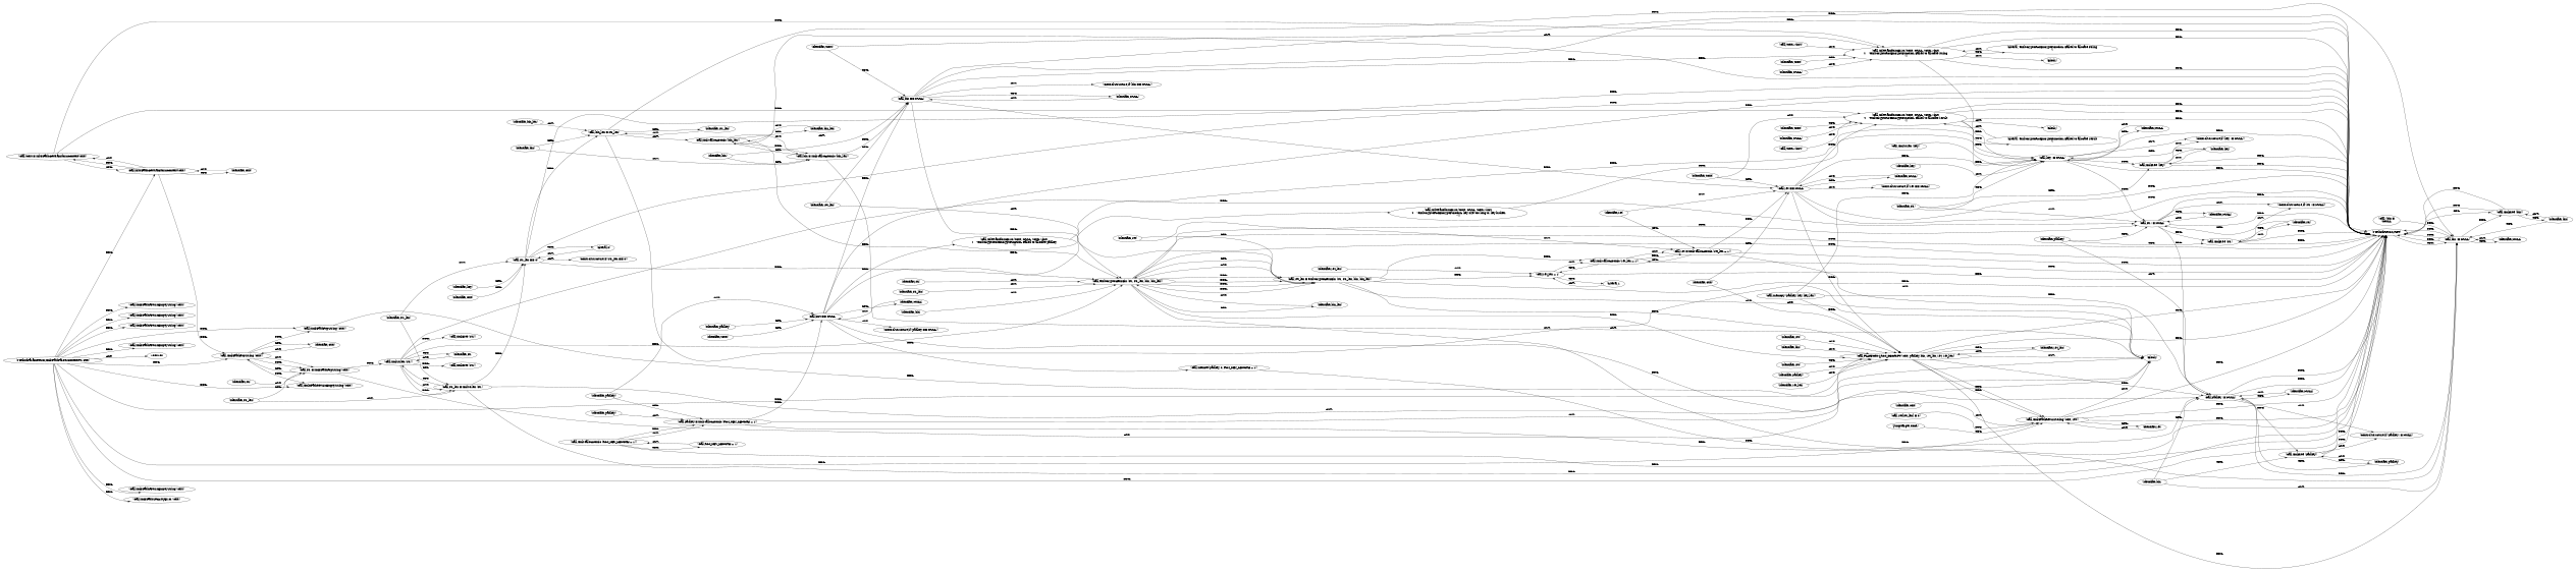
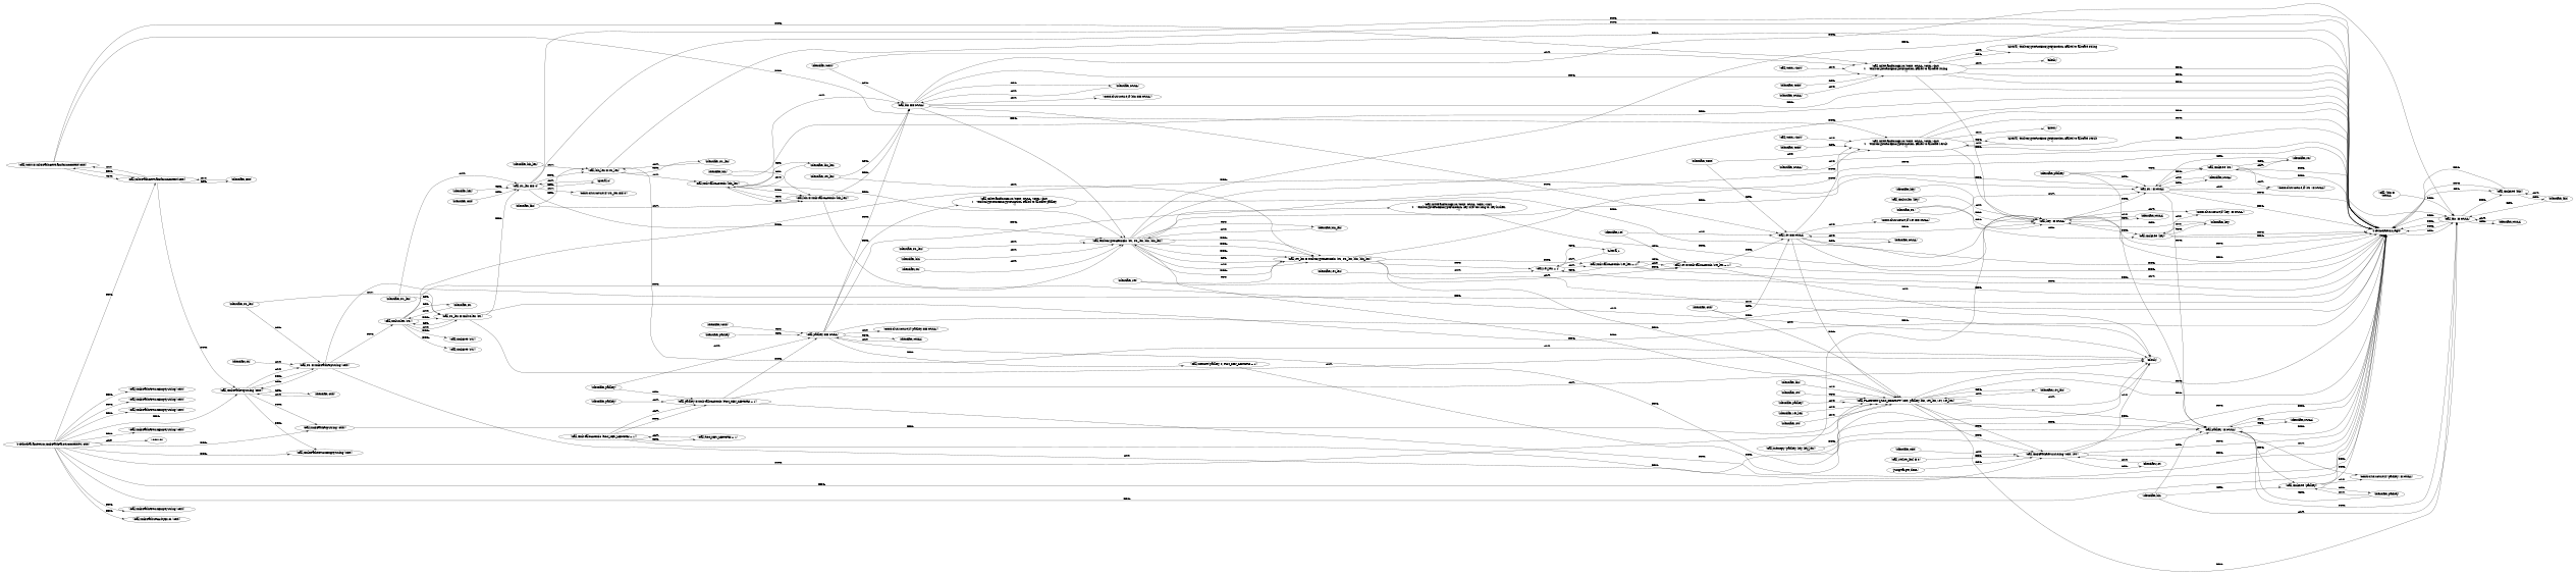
  digraph {
    fontname="DejaVu Serif"
    rankdir=LR
    node [fontname="DejaVu Serif"]
    edge [fontname="DejaVu Serif"]
    n1 [label="(Call,bin == NULL)"]
    n2 [label="(Call,xsltTransformError(tctxt, NULL, tctxt->inst,\n\t    \"exsltCryptoRc4EncryptFunction: Failed to allocate string\n\"))"]
    n3 [label="(Call,bin != NULL)"]
    n4 [label="(Call,exsltCryptoHex2Bin (str, str_len, bin, bin_len))"]
    n5 [label="(Call,ret == NULL)"]
    n6 [label="(ControlStructure,if (bin == NULL))"]
    n7 [label="(Identifier,NULL)"]
    n8 [label="(MethodReturn,RET)"]
    n9 [label="(Call,key != NULL)"]
    n10 [label="(Block,)"]
    n11 [label="(Literal,\"exsltCryptoRc4EncryptFunction: Failed to allocate string\n\")"]
    n12 [label="(Call,xmlFree (bin))"]
    n13 [label="(Identifier,NULL)"]
    n14 [label="(Call,str != NULL)"]
    n15 [label="(Call,PLATFORM_RC4_DECRYPT (ctxt, padkey, bin, ret_len, ret, ret_len))"]
    n16 [label="(Call,ret_len = exsltCryptoHex2Bin (str, str_len, bin, bin_len))"]
    n17 [label="(Identifier,bin_len)"]
    n18 [label="(Call,xsltTransformError(tctxt, NULL, tctxt->inst,\n\t    \"exsltCryptoRc4EncryptFunction: Failed to allocate result\n\"))"]
    n19 [label="(Identifier,NULL)"]
    n20 [label="(ControlStructure,if (ret == NULL))"]
    n21 [label="(Call,bin = xmlMallocAtomic (bin_len))"]
    n22 [label="(Call,xmlMallocAtomic (bin_len))"]
    n23 [label="(Block,)"]
    n24 [label="(Identifier,bin_len)"]
    n25 [label="(Call,bin_len = str_len)"]
    n26 [label="(Identifier,str_len)"]
    n27 [label="(Call,str_len == 0)"]
    n28 [label="(ControlStructure,if (str_len == 0))"]
    n29 [label="(Literal,0)"]
    n30 [label="(Call,str_len = xmlStrlen (str))"]
    n31 [label="(Call,xmlStrlen (str))"]
    n32 [label="(Identifier,str)"]
    n33 [label="(Call,xmlFree (str))"]
    n34 [label="(Call,xmlFree (str))"]
    n35 [label="(Call,padkey != NULL)"]
    n36 [label="(Call,xmlFree (str))"]
    n37 [label="(Identifier,NULL)"]
    n38 [label="(ControlStructure,if (str != NULL))"]
    n39 [label="(Call,str = xmlXPathPopString (ctxt))"]
    n40 [label="(Call,xmlXPathPopString (ctxt))"]
    n41 [label="(Identifier,ctxt)"]
    n42 [label="(Call,xmlXPathReturnEmptyString (ctxt))"]
    n43 [label="(Call,xmlXPathPopString (ctxt))"]
    n44 [label="(Call,xsltXPathGetTransformContext(ctxt))"]
    n45 [label="(Identifier,ctxt)"]
    n46 [label="(Call,tctxt = xsltXPathGetTransformContext(ctxt))"]
    n47 [label="(MethodParameterIn,xmlXPathParserContextPtr ctxt)"]
    n48 [label="(Call,xmlXPathReturnString (ctxt, ret))"]
    n49 [label="(Call,xmlXPathReturnEmptyString (ctxt))"]
    n50 [label="(Call,xmlXPathSetArityError (ctxt))"]
    n51 [label="(Call,xmlXPathReturnEmptyString (ctxt))"]
    n52 [label="(Call,xmlXPathReturnEmptyString (ctxt))"]
    n53 [label="(Call,xmlXPathReturnEmptyString (ctxt))"]
    n54 [label="(Call,xmlXPathReturnEmptyString (ctxt))"]
    1000102
    n56 [label="(Identifier,ret_len)"]
    n57 [label="(Identifier,ret)"]
-   n58 [label="(Call,inst == NULL)"]
+   n58 [label="(Call,padkey == NULL)"]
    n59 [label="(Call,memset(padkey, 0, RC4_KEY_LENGTH + 1))"]
    n60 [label="(Call,xsltTransformError(tctxt, NULL, tctxt->inst,\n\t    \"exsltCryptoRc4EncryptFunction: Failed to allocate padkey\n\"))"]
    n61 [label="(Identifier,NULL)"]
    n62 [label="(Call,xsltTransformError(tctxt, NULL, tctxt->inst,\n \t    \"exsltCryptoRc4EncryptFunction: key size too long or key broken\n\"))"]
    n63 [label="(ControlStructure,if (padkey == NULL))"]
    n64 [label="(Call,xmlFree (padkey))"]
    n65 [label="(ControlStructure,if (padkey != NULL))"]
    n66 [label="(Identifier,NULL)"]
    n67 [label="(Call,padkey = xmlMallocAtomic (RC4_KEY_LENGTH + 1))"]
    n68 [label="(Call,xmlMallocAtomic (RC4_KEY_LENGTH + 1))"]
    n69 [label="(Call,RC4_KEY_LENGTH + 1)"]
    n70 [label="(Call,xmlFree (key))"]
    n71 [label="(Identifier,NULL)"]
    n72 [label="(ControlStructure,if (key != NULL))"]
    n73 [label="(Identifier,key)"]
    n74 [label="(Identifier,str)"]
    n75 [label="(Identifier,padkey)"]
    n76 [label="(Identifier,bin)"]
    n77 [label="(Call,xmlMallocAtomic (ret_len + 1))"]
    n78 [label="(Call,ret_len + 1)"]
    n79 [label="(Call,ret = xmlMallocAtomic (ret_len + 1))"]
    n80 [label="(Literal,1)"]
    n81 [label="(Block,)"]
    n82 [label="(Literal,\"exsltCryptoRc4EncryptFunction: Failed to allocate result\n\")"]
    n83 [label="(Identifier,padkey)"]
    n84 [label="(Identifier,key)"]
    n85 [label="(Identifier,tctxt)"]
    n86 [label="(Call,memcpy (padkey, key, key_len))"]
    n87 [label="(Identifier,bin_len)"]
    n88 [label="(Identifier,tctxt)"]
    n89 [label="(Call,*bin =\n \tNULL)"]
    n90 [label="(Identifier,bin)"]
    n91 [label="(Identifier,ret)"]
    n92 [label="(Identifier,ret)"]
    n93 [label="(Identifier,ctxt)"]
    n94 [label="(Identifier,NULL)"]
    n95 [label="(Identifier,bin)"]
    n96 [label="(Identifier,ctxt)"]
    n97 [label="(Identifier,str_len)"]
    n98 [label="(Identifier,str)"]
    n99 [label="(Identifier,str)"]
    n100 [label="(Call,ret[ret_len] = 0)"]
    n101 [label="(Identifier,ret_len)"]
    n102 [label="(Identifier,bin)"]
    n103 [label="(Identifier,str_len)"]
    n104 [label="(Identifier,NULL)"]
    n105 [label="(Identifier,key)"]
    n106 [label="(Identifier,ret)"]
    n107 [label="(Identifier,tctxt)"]
    n108 [label="(Identifier,padkey)"]
    n109 [label="(Identifier,padkey)"]
    n110 [label="(Identifier,padkey)"]
    n111 [label="(Call,tctxt->inst)"]
    n112 [label="(Identifier,str_len)"]
    n113 [label="(Identifier,padkey)"]
    n114 [label="(Call,tctxt->inst)"]
    n115 [label="(Identifier,ret_len)"]
    n116 [label="(Identifier,ret_len)"]
    n117 [label="(Identifier,bin)"]
    n118 [label="(Identifier,ret)"]
    n119 [label="(Call,xmlStrlen (key))"]
    n120 [label="(Identifier,bin)"]
    n121 [label="(JumpTarget,done:)"]
    n122 [label="(Identifier,str)"]
    n123 [label="(Identifier,ctxt)"]
    n124 [label="(Identifier,tctxt)"]
    n125 [label="(Identifier,tctxt)"]
    n1 -> n2 [label="DDG: "]
    n1 -> n3 [label="DDG: "]
    n1 -> n4 [label="DDG: "]
    n1 -> n5 [label="DDG: "]
    n1 -> n6 [label="AST: "]
    n1 -> n7 [label="CFG: "]
    n1 -> n8 [label="DDG: "]
    n2 -> n8 [label="DDG: "]
    n2 -> n8 [label="DDG: "]
    n2 -> n8 [label="DDG: "]
    n2 -> n9 [label="DDG: "]
    n2 -> n10 [label="AST: "]
    n2 -> n11 [label="CFG: "]
    n3 -> n8 [label="DDG: "]
    n3 -> n8 [label="DDG: "]
    n3 -> n8 [label="DDG: "]
    n3 -> n12 [label="DDG: "]
    n3 -> n13 [label="CFG: "]
    n4 -> n3 [label="DDG: "]
    n4 -> n8 [label="DDG: "]
    n4 -> n8 [label="DDG: "]
    n4 -> n14 [label="DDG: "]
    n4 -> n15 [label="DDG: "]
    n4 -> n16 [label="AST: "]
    n4 -> n16 [label="DDG: "]
    n4 -> n16 [label="DDG: "]
    n4 -> n16 [label="DDG: "]
    n4 -> n16 [label="DDG: "]
    n4 -> n17 [label="CFG: "]
    n5 -> n8 [label="DDG: "]
    n5 -> n8 [label="DDG: "]
    n5 -> n9 [label="DDG: "]
    n5 -> n15 [label="DDG: "]
    n5 -> n18 [label="DDG: "]
    n5 -> n19 [label="CFG: "]
    n5 -> n20 [label="AST: "]
    n7 -> n1 [label="AST: "]
    n8 -> n3 [label="CFG: "]
    n8 -> n12 [label="CFG: "]
    n9 -> n8 [label="DDG: "]
    n9 -> n8 [label="DDG: "]
    n9 -> n14 [label="DDG: "]
    n9 -> n70 [label="DDG: "]
    n9 -> n71 [label="CFG: "]
    n9 -> n72 [label="AST: "]
    n11 -> n2 [label="AST: "]
    n12 -> n8 [label="DDG: "]
    n12 -> n8 [label="DDG: "]
    n12 -> n76 [label="CFG: "]
    n13 -> n3 [label="AST: "]
    n14 -> n8 [label="DDG: "]
    n14 -> n8 [label="DDG: "]
    n14 -> n35 [label="DDG: "]
    n14 -> n36 [label="DDG: "]
    n14 -> n37 [label="CFG: "]
    n14 -> n38 [label="AST: "]
    n15 -> n3 [label="DDG: "]
    n15 -> n8 [label="DDG: "]
    n15 -> n8 [label="DDG: "]
    n15 -> n23 [label="AST: "]
    n15 -> n35 [label="DDG: "]
    n15 -> n48 [label="DDG: "]
    n15 -> n48 [label="DDG: "]
    n15 -> n56 [label="CFG: "]
    n16 -> n4 [label="CFG: "]
    n16 -> n8 [label="DDG: "]
    n16 -> n15 [label="DDG: "]
    n16 -> n23 [label="AST: "]
    n16 -> n77 [label="DDG: "]
    n16 -> n78 [label="DDG: "]
    n17 -> n4 [label="AST: "]
    n18 -> n8 [label="DDG: "]
    n18 -> n8 [label="DDG: "]
    n18 -> n8 [label="DDG: "]
    n18 -> n9 [label="DDG: "]
    n18 -> n81 [label="AST: "]
    n18 -> n82 [label="CFG: "]
    n19 -> n5 [label="AST: "]
    n21 -> n1 [label="DDG: "]
    n21 -> n22 [label="CFG: "]
    n21 -> n23 [label="AST: "]
    n22 -> n4 [label="DDG: "]
    n22 -> n8 [label="DDG: "]
    n22 -> n21 [label="AST: "]
    n22 -> n21 [label="DDG: "]
    n22 -> n24 [label="CFG: "]
    n24 -> n22 [label="AST: "]
    n25 -> n8 [label="DDG: "]
    n25 -> n22 [label="AST: "]
    n25 -> n23 [label="AST: "]
    n25 -> n26 [label="CFG: "]
    n26 -> n25 [label="AST: "]
    n27 -> n4 [label="DDG: "]
    n27 -> n8 [label="DDG: "]
    n27 -> n8 [label="DDG: "]
    n27 -> n25 [label="DDG: "]
    n27 -> n28 [label="AST: "]
    n27 -> n29 [label="CFG: "]
    n29 -> n27 [label="AST: "]
    n30 -> n8 [label="DDG: "]
    n30 -> n23 [label="AST: "]
    n30 -> n27 [label="DDG: "]
    n30 -> n31 [label="CFG: "]
    n31 -> n4 [label="DDG: "]
    n31 -> n14 [label="DDG: "]
    n31 -> n30 [label="AST: "]
    n31 -> n30 [label="DDG: "]
    n31 -> n32 [label="CFG: "]
    n31 -> n33 [label="DDG: "]
    n31 -> n34 [label="DDG: "]
    n32 -> n31 [label="AST: "]
    n35 -> n3 [label="DDG: "]
    n35 -> n8 [label="DDG: "]
    n35 -> n8 [label="DDG: "]
    n35 -> n64 [label="DDG: "]
    n35 -> n65 [label="AST: "]
    n35 -> n66 [label="CFG: "]
    n36 -> n8 [label="DDG: "]
    n36 -> n8 [label="DDG: "]
    n36 -> n38 [label="AST: "]
    n36 -> n74 [label="CFG: "]
    n37 -> n14 [label="AST: "]
+   n39 -> n8 [label="DDG: "]
    n39 -> n23 [label="AST: "]
    n39 -> n31 [label="DDG: "]
    n39 -> n40 [label="CFG: "]
    n40 -> n39 [label="AST: "]
    n40 -> n39 [label="DDG: "]
    n40 -> n41 [label="CFG: "]
    n40 -> n42 [label="DDG: "]
    n40 -> n43 [label="DDG: "]
    n41 -> n40 [label="AST: "]
    n43 -> n15 [label="DDG: "]
    n44 -> n40 [label="DDG: "]
    n44 -> n45 [label="CFG: "]
    n44 -> n46 [label="AST: "]
    n44 -> n46 [label="DDG: "]
    n45 -> n44 [label="AST: "]
    n46 -> n2 [label="DDG: "]
    n46 -> n18 [label="DDG: "]
    n46 -> n44 [label="CFG: "]
    n47 -> n8 [label="DDG: "]
    n47 -> n15 [label="DDG: "]
    n47 -> n40 [label="DDG: "]
    n47 -> n42 [label="DDG: "]
    n47 -> n43 [label="DDG: "]
    n47 -> n44 [label="DDG: "]
    n47 -> n48 [label="DDG: "]
    n47 -> n49 [label="DDG: "]
    n47 -> n50 [label="DDG: "]
    n47 -> n51 [label="DDG: "]
    n47 -> n52 [label="DDG: "]
    n47 -> n53 [label="DDG: "]
    n47 -> n54 [label="DDG: "]
    n47 -> 1000102 [label="AST: "]
    n48 -> n8 [label="DDG: "]
    n48 -> n8 [label="DDG: "]
    n48 -> n8 [label="DDG: "]
    n48 -> n23 [label="AST: "]
    n48 -> n57 [label="CFG: "]
    n56 -> n15 [label="AST: "]
    n57 -> n48 [label="AST: "]
    n58 -> n1 [label="DDG: "]
    n58 -> n8 [label="DDG: "]
    n58 -> n35 [label="DDG: "]
    n58 -> n59 [label="DDG: "]
    n58 -> n60 [label="DDG: "]
    n58 -> n61 [label="CFG: "]
    n58 -> n62 [label="DDG: "]
    n58 -> n63 [label="AST: "]
    n59 -> n35 [label="DDG: "]
    n60 -> n9 [label="DDG: "]
    n61 -> n58 [label="AST: "]
    n62 -> n9 [label="DDG: "]
    n64 -> n8 [label="DDG: "]
    n64 -> n8 [label="DDG: "]
    n64 -> n65 [label="AST: "]
    n64 -> n75 [label="CFG: "]
    n66 -> n35 [label="AST: "]
    n67 -> n8 [label="DDG: "]
    n67 -> n23 [label="AST: "]
    n67 -> n58 [label="DDG: "]
    n68 -> n8 [label="DDG: "]
    n68 -> n67 [label="AST: "]
    n68 -> n67 [label="DDG: "]
    n68 -> n69 [label="CFG: "]
    n69 -> n68 [label="AST: "]
    n70 -> n8 [label="DDG: "]
    n70 -> n8 [label="DDG: "]
    n70 -> n72 [label="AST: "]
    n70 -> n73 [label="CFG: "]
    n71 -> n9 [label="AST: "]
    n73 -> n9 [label="CFG: "]
    n73 -> n70 [label="AST: "]
    n74 -> n14 [label="CFG: "]
    n74 -> n36 [label="AST: "]
    n75 -> n35 [label="CFG: "]
    n75 -> n64 [label="AST: "]
    n76 -> n3 [label="CFG: "]
    n76 -> n12 [label="AST: "]
    n77 -> n8 [label="DDG: "]
    n77 -> n78 [label="CFG: "]
    n77 -> n79 [label="AST: "]
    n77 -> n79 [label="DDG: "]
    n78 -> n8 [label="DDG: "]
    n78 -> n77 [label="AST: "]
    n78 -> n80 [label="CFG: "]
    n79 -> n5 [label="DDG: "]
    n79 -> n8 [label="DDG: "]
    n79 -> n23 [label="AST: "]
    n79 -> n77 [label="CFG: "]
    n80 -> n78 [label="AST: "]
    n82 -> n18 [label="AST: "]
    n83 -> n58 [label="AST: "]
    n83 -> n67 [label="CFG: "]
    n84 -> n27 [label="CFG: "]
    n85 -> n2 [label="CFG: "]
    n86 -> n9 [label="DDG: "]
    n86 -> n15 [label="DDG: "]
    n86 -> n35 [label="DDG: "]
    n87 -> n25 [label="AST: "]
    n88 -> n5 [label="CFG: "]
    n88 -> n18 [label="AST: "]
    n89 -> n3 [label="DDG: "]
    n90 -> n21 [label="AST: "]
    n90 -> n25 [label="CFG: "]
    n91 -> n5 [label="AST: "]
    n91 -> n79 [label="CFG: "]
    n92 -> n15 [label="CFG: "]
    n93 -> n27 [label="CFG: "]
    n94 -> n2 [label="AST: "]
    n95 -> n1 [label="AST: "]
    n95 -> n21 [label="CFG: "]
    n96 -> n48 [label="AST: "]
    n97 -> n27 [label="AST: "]
    n97 -> n30 [label="CFG: "]
    n98 -> n4 [label="AST: "]
    n99 -> n39 [label="AST: "]
    n100 -> n48 [label="DDG: "]
    n101 -> n1 [label="CFG: "]
    n101 -> n16 [label="AST: "]
    n102 -> n3 [label="AST: "]
    n102 -> n35 [label="CFG: "]
    n102 -> n64 [label="CFG: "]
    n103 -> n4 [label="AST: "]
    n104 -> n18 [label="AST: "]
    n105 -> n9 [label="AST: "]
    n106 -> n16 [label="CFG: "]
    n106 -> n79 [label="AST: "]
    n107 -> n1 [label="CFG: "]
    n107 -> n2 [label="AST: "]
    n108 -> n67 [label="AST: "]
    n109 -> n15 [label="AST: "]
    n110 -> n14 [label="CFG: "]
    n110 -> n35 [label="AST: "]
    n110 -> n36 [label="CFG: "]
    n111 -> n2 [label="AST: "]
    n112 -> n30 [label="AST: "]
    n112 -> n39 [label="CFG: "]
    n113 -> n58 [label="CFG: "]
    n114 -> n18 [label="AST: "]
    n115 -> n15 [label="AST: "]
    n116 -> n78 [label="AST: "]
    n117 -> n4 [label="AST: "]
    n118 -> n15 [label="AST: "]
    n119 -> n9 [label="DDG: "]
    n120 -> n15 [label="AST: "]
    n121 -> n48 [label="CFG: "]
    n122 -> n9 [label="CFG: "]
    n122 -> n14 [label="AST: "]
    n122 -> n70 [label="CFG: "]
    n123 -> n5 [label="CFG: "]
    n123 -> n15 [label="AST: "]
    n124 -> n58 [label="CFG: "]
    n125 -> n18 [label="CFG: "]
  }
